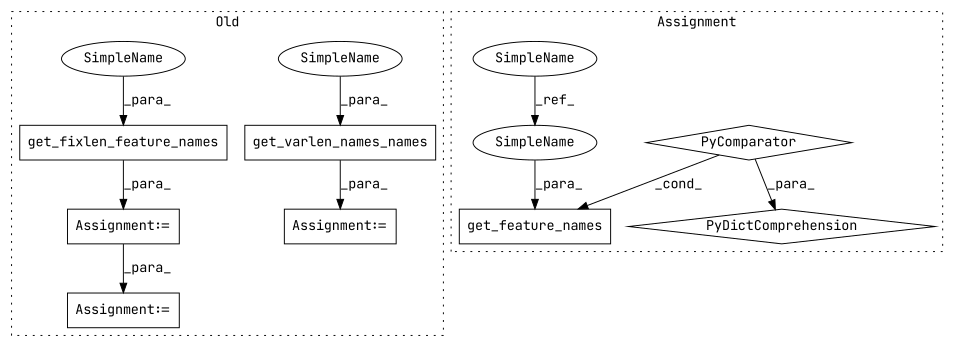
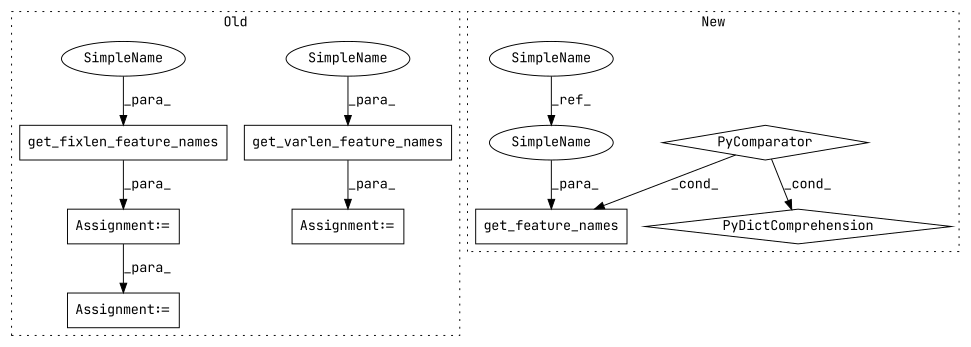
  digraph {
    fontname="JetBrains Mono"
    node [a=42 fontname="JetBrains Mono" l=15 s=2279 shape=box]
    edge [fontname="JetBrains Mono"]
    n1 [a=32 l="25,1" label=get_fixlen_feature_names s="2280,2320"]
    n2 [a=7 l=1 label="Assignment:="]
    n3 [a=7 l=36 label="Assignment:=" s=2485]
-   n4 [a=32 l="25,1" label=get_varlen_names_names s="2348,2388"]
+   n4 [a=32 l="25,1" label=get_varlen_feature_names s="2348,2388"]
    n5 [a=7 l=39 label="Assignment:=" s=2613]
    n6 [label=SimpleName s=2373 shape=ellipse]
    n7 [label=SimpleName s=2305 shape=ellipse]
    n8 [a=113 l=53 label=PyComparator s=2251 shape=diamond]
    n9 [a=32 l="18,1" label=get_feature_names s="2261,2294"]
    n10 [a=110 l=146 label=PyDictComprehension s=2166 shape=diamond]
    n11 [label=SimpleName s=2002 shape=ellipse]
    n12 [label=SimpleName shape=ellipse]
    subgraph cluster_1 {
      label=Old
      style=dotted
      n1
      n2
      n3
      n4
      n5
      n6
      n7
    }
    subgraph cluster_2 {
-     label=Assignment
+     label=New
      style=dotted
      n8
      n9
      n10
      n11
      n12
    }
    n1 -> n2 [label=_para_]
    n2 -> n3 [label=_para_]
    n4 -> n5 [label=_para_]
    n6 -> n4 [label=_para_]
    n7 -> n1 [label=_para_]
    n8 -> n9 [label=_cond_]
-   n8 -> n10 [label=_para_]
+   n8 -> n10 [label=_cond_]
    n11 -> n12 [label=_ref_]
    n12 -> n9 [label=_para_]
  }
